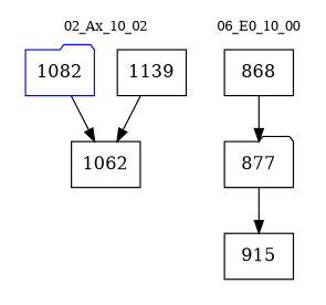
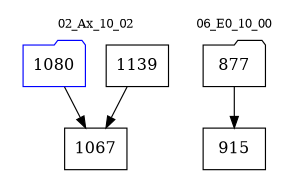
  digraph {
    node [color=black shape=box]
    edge [color=black]
    n1 [label=1139]
-   n2 [label=1062]
-   n3 [color=blue label=1082 shape=folder]
-   n4 [label=868]
+   n2 [label=1067]
+   n3 [color=blue label=1080 shape=folder]
    n5 [label=877 shape=folder]
    n6 [label=915]
    subgraph cluster_1 {
      color=white
      fontsize=10
      label="02_Ax_10_02"
      n1
      n2
      n3
    }
    subgraph cluster_2 {
      color=white
      fontsize=10
      label="06_E0_10_00"
-     n4
      n5
      n6
    }
    n1 -> n2
    n3 -> n2
-   n4 -> n5
    n5 -> n6
  }
